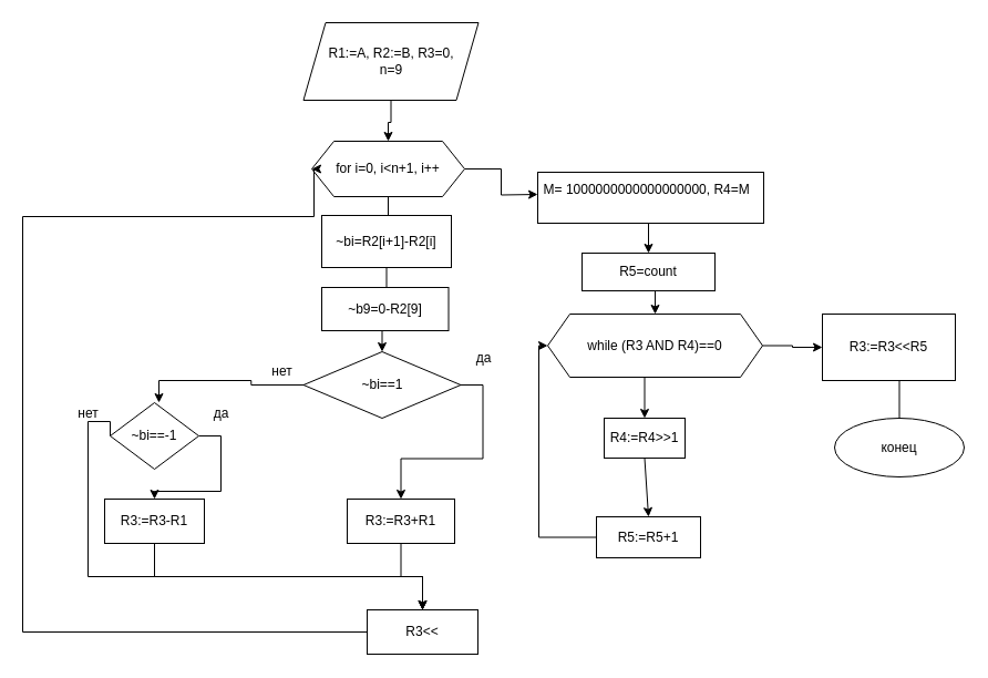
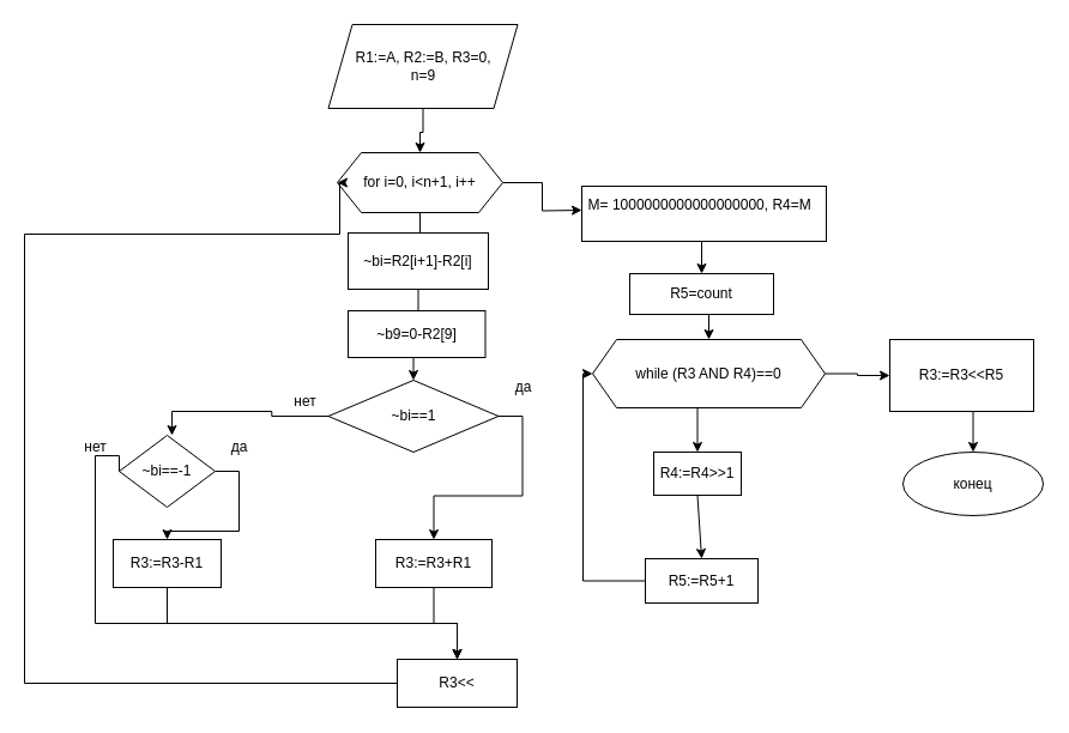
  <mxCell id="0" />
  <mxCell id="1" parent="0" />
  <mxCell id="2" value="R1:=A, R2:=B, R3=0,&lt;div&gt;n=9&lt;/div&gt;" style="shape=parallelogram;perimeter=parallelogramPerimeter;whiteSpace=wrap;html=1;fixedSize=1;" parent="1" vertex="1"><mxGeometry x="273.5" y="20" width="158" height="70" as="geometry" /></mxCell>
  <mxCell id="3" value="" style="edgeStyle=orthogonalEdgeStyle;rounded=0;orthogonalLoop=1;jettySize=auto;html=1;exitX=0.5;exitY=1;exitDx=0;exitDy=0;" parent="1" source="2" target="6" edge="1"><mxGeometry relative="1" as="geometry"><mxPoint x="352" y="120" as="sourcePoint" /></mxGeometry></mxCell>
  <mxCell id="4" value="" style="edgeStyle=orthogonalEdgeStyle;rounded=0;orthogonalLoop=1;jettySize=auto;html=1;" parent="1" source="25" target="9" edge="1"><mxGeometry relative="1" as="geometry" /></mxCell>
  <mxCell id="5" style="edgeStyle=orthogonalEdgeStyle;rounded=0;orthogonalLoop=1;jettySize=auto;html=1;exitX=1;exitY=0.5;exitDx=0;exitDy=0;entryX=0;entryY=0.5;entryDx=0;entryDy=0;" edge="1" parent="1" source="6"><mxGeometry relative="1" as="geometry"><mxPoint x="485" y="175" as="targetPoint" /></mxGeometry></mxCell>
  <mxCell id="6" value="for i=0, i&amp;lt;n+1, i++" style="shape=hexagon;perimeter=hexagonPerimeter2;whiteSpace=wrap;html=1;fixedSize=1;" parent="1" vertex="1"><mxGeometry x="281" y="127" width="138" height="50" as="geometry" /></mxCell>
  <mxCell id="7" style="edgeStyle=orthogonalEdgeStyle;rounded=0;orthogonalLoop=1;jettySize=auto;html=1;exitX=0;exitY=0.5;exitDx=0;exitDy=0;entryX=0.55;entryY=0;entryDx=0;entryDy=0;entryPerimeter=0;" parent="1" source="9" edge="1" target="12"><mxGeometry relative="1" as="geometry"><mxPoint x="139" y="350" as="targetPoint" /></mxGeometry></mxCell>
  <mxCell id="8" style="edgeStyle=orthogonalEdgeStyle;rounded=0;orthogonalLoop=1;jettySize=auto;html=1;exitX=1;exitY=0.5;exitDx=0;exitDy=0;entryX=0.5;entryY=0;entryDx=0;entryDy=0;" parent="1" source="9" target="17" edge="1"><mxGeometry relative="1" as="geometry" /></mxCell>
  <mxCell id="9" value="~bi==1" style="rhombus;whiteSpace=wrap;html=1;" parent="1" vertex="1"><mxGeometry x="273.5" y="317" width="142" height="60" as="geometry" /></mxCell>
  <mxCell id="10" style="edgeStyle=orthogonalEdgeStyle;rounded=0;orthogonalLoop=1;jettySize=auto;html=1;exitX=1;exitY=0.5;exitDx=0;exitDy=0;" parent="1" source="12" target="15" edge="1"><mxGeometry relative="1" as="geometry" /></mxCell>
  <mxCell id="11" style="edgeStyle=orthogonalEdgeStyle;rounded=0;orthogonalLoop=1;jettySize=auto;html=1;exitX=0;exitY=0.5;exitDx=0;exitDy=0;entryX=0.5;entryY=0;entryDx=0;entryDy=0;" parent="1" source="12" target="21" edge="1"><mxGeometry relative="1" as="geometry"><mxPoint x="339" y="510" as="targetPoint" /><Array as="points"><mxPoint x="79" y="380" /><mxPoint x="79" y="520" /><mxPoint x="381" y="520" /></Array></mxGeometry></mxCell>
  <mxCell id="12" value="~bi==-1" style="rhombus;whiteSpace=wrap;html=1;" parent="1" vertex="1"><mxGeometry x="99" y="363" width="80" height="60" as="geometry" /></mxCell>
  <mxCell id="13" value="нет" style="text;html=1;align=center;verticalAlign=middle;resizable=0;points=[];autosize=1;strokeColor=none;fillColor=none;" parent="1" vertex="1"><mxGeometry x="233.5" y="320" width="40" height="30" as="geometry" /></mxCell>
  <mxCell id="14" style="edgeStyle=orthogonalEdgeStyle;rounded=0;orthogonalLoop=1;jettySize=auto;html=1;exitX=0.5;exitY=1;exitDx=0;exitDy=0;entryX=0.5;entryY=0;entryDx=0;entryDy=0;" parent="1" source="15" target="21" edge="1"><mxGeometry relative="1" as="geometry"><Array as="points"><mxPoint x="139" y="520" /><mxPoint x="381" y="520" /></Array></mxGeometry></mxCell>
  <mxCell id="15" value="R3:=R3-R1" style="rounded=0;whiteSpace=wrap;html=1;" parent="1" vertex="1"><mxGeometry x="94" y="450" width="90" height="40" as="geometry" /></mxCell>
  <mxCell id="16" style="edgeStyle=orthogonalEdgeStyle;rounded=0;orthogonalLoop=1;jettySize=auto;html=1;exitX=0.5;exitY=1;exitDx=0;exitDy=0;entryX=0.5;entryY=0;entryDx=0;entryDy=0;" parent="1" source="17" target="21" edge="1"><mxGeometry relative="1" as="geometry" /></mxCell>
  <mxCell id="17" value="R3:=R3+R1" style="rounded=0;whiteSpace=wrap;html=1;" parent="1" vertex="1"><mxGeometry x="313" y="450" width="97" height="40" as="geometry" /></mxCell>
  <mxCell id="18" value="да" style="text;html=1;align=center;verticalAlign=middle;resizable=0;points=[];autosize=1;strokeColor=none;fillColor=none;" parent="1" vertex="1"><mxGeometry x="415.5" y="308" width="40" height="30" as="geometry" /></mxCell>
  <mxCell id="19" value="да" style="text;html=1;align=center;verticalAlign=middle;resizable=0;points=[];autosize=1;strokeColor=none;fillColor=none;" parent="1" vertex="1"><mxGeometry x="179" y="358" width="40" height="30" as="geometry" /></mxCell>
  <mxCell id="20" style="edgeStyle=orthogonalEdgeStyle;rounded=0;orthogonalLoop=1;jettySize=auto;html=1;exitX=0;exitY=0.5;exitDx=0;exitDy=0;entryX=0;entryY=0.5;entryDx=0;entryDy=0;" edge="1" parent="1" source="21" target="6"><mxGeometry relative="1" as="geometry"><mxPoint x="25" y="195" as="targetPoint" /><Array as="points"><mxPoint x="20" y="570" /><mxPoint x="20" y="195" /><mxPoint x="283" y="195" /></Array></mxGeometry></mxCell>
  <mxCell id="21" value="R3&amp;lt;&amp;lt;" style="rounded=0;whiteSpace=wrap;html=1;" parent="1" vertex="1"><mxGeometry x="331" y="550" width="100" height="40" as="geometry" /></mxCell>
  <mxCell id="22" value="нет" style="text;html=1;align=center;verticalAlign=middle;resizable=0;points=[];autosize=1;strokeColor=none;fillColor=none;" parent="1" vertex="1"><mxGeometry x="59" y="358" width="40" height="30" as="geometry" /></mxCell>
  <mxCell id="23" value="~b9=0-R2[9]" style="rounded=0;whiteSpace=wrap;html=1;" vertex="1" parent="1"><mxGeometry x="290" y="259" width="114.5" height="39" as="geometry" /></mxCell>
  <mxCell id="24" value="" style="edgeStyle=orthogonalEdgeStyle;rounded=0;orthogonalLoop=1;jettySize=auto;html=1;" edge="1" parent="1" source="6" target="25"><mxGeometry relative="1" as="geometry"><mxPoint x="350" y="177" as="sourcePoint" /><mxPoint x="348" y="271" as="targetPoint" /></mxGeometry></mxCell>
  <mxCell id="25" value="~bi=R2[i+1]-R2[i]" style="rounded=0;whiteSpace=wrap;html=1;" vertex="1" parent="1"><mxGeometry x="290" y="194" width="117" height="47" as="geometry" /></mxCell>
  <mxCell id="26" style="edgeStyle=orthogonalEdgeStyle;rounded=0;orthogonalLoop=1;jettySize=auto;html=1;exitX=0.5;exitY=1;exitDx=0;exitDy=0;entryX=0.5;entryY=0;entryDx=0;entryDy=0;" edge="1" parent="1" source="27" target="29"><mxGeometry relative="1" as="geometry" /></mxCell>
  <mxCell id="27" value="&lt;div&gt;&amp;nbsp;М= 1000000000000000000, R4=M&amp;nbsp; &amp;nbsp;&lt;/div&gt;&lt;div&gt;&lt;br&gt;&lt;/div&gt;" style="rounded=0;whiteSpace=wrap;html=1;" vertex="1" parent="1"><mxGeometry x="485" y="155" width="204" height="46" as="geometry" /></mxCell>
  <mxCell id="28" style="edgeStyle=orthogonalEdgeStyle;rounded=0;orthogonalLoop=1;jettySize=auto;html=1;exitX=0.5;exitY=1;exitDx=0;exitDy=0;entryX=0.5;entryY=0;entryDx=0;entryDy=0;" edge="1" parent="1" source="29" target="32"><mxGeometry relative="1" as="geometry" /></mxCell>
  <mxCell id="29" value="R5=count" style="rounded=0;whiteSpace=wrap;html=1;" vertex="1" parent="1"><mxGeometry x="525" y="228" width="120" height="34" as="geometry" /></mxCell>
  <mxCell id="30" style="edgeStyle=orthogonalEdgeStyle;rounded=0;orthogonalLoop=1;jettySize=auto;html=1;exitX=0.5;exitY=1;exitDx=0;exitDy=0;entryX=0.5;entryY=0;entryDx=0;entryDy=0;" edge="1" parent="1" source="32" target="33"><mxGeometry relative="1" as="geometry" /></mxCell>
  <mxCell id="31" style="edgeStyle=orthogonalEdgeStyle;rounded=0;orthogonalLoop=1;jettySize=auto;html=1;exitX=1;exitY=0.5;exitDx=0;exitDy=0;entryX=0;entryY=0.5;entryDx=0;entryDy=0;" edge="1" parent="1" source="32" target="38"><mxGeometry relative="1" as="geometry" /></mxCell>
  <mxCell id="32" value="while (R3 AND R4)==0" style="shape=hexagon;perimeter=hexagonPerimeter2;whiteSpace=wrap;html=1;fixedSize=1;" vertex="1" parent="1"><mxGeometry x="494" y="283" width="194" height="57" as="geometry" /></mxCell>
  <mxCell id="33" value="R4:=R4&amp;gt;&amp;gt;1" style="rounded=0;whiteSpace=wrap;html=1;" vertex="1" parent="1"><mxGeometry x="545" y="377" width="73" height="36" as="geometry" /></mxCell>
  <mxCell id="34" style="edgeStyle=orthogonalEdgeStyle;rounded=0;orthogonalLoop=1;jettySize=auto;html=1;exitX=0;exitY=0.5;exitDx=0;exitDy=0;entryX=0;entryY=0.5;entryDx=0;entryDy=0;" edge="1" parent="1" source="35" target="32"><mxGeometry relative="1" as="geometry"><Array as="points"><mxPoint x="486" y="485" /><mxPoint x="486" y="312" /></Array></mxGeometry></mxCell>
  <mxCell id="35" value="R5:=R5+1" style="rounded=0;whiteSpace=wrap;html=1;" vertex="1" parent="1"><mxGeometry x="538" y="466" width="94" height="37" as="geometry" /></mxCell>
  <mxCell id="36" value="" style="endArrow=classic;html=1;rounded=0;exitX=0.5;exitY=1;exitDx=0;exitDy=0;entryX=0.5;entryY=0;entryDx=0;entryDy=0;" edge="1" parent="1" source="33" target="35"><mxGeometry width="50" height="50" relative="1" as="geometry"><mxPoint x="289" y="318" as="sourcePoint" /><mxPoint x="339" y="268" as="targetPoint" /></mxGeometry></mxCell>
- <mxCell id="37" style="edgeStyle=orthogonalEdgeStyle;rounded=0;orthogonalLoop=1;jettySize=auto;html=1;exitX=0.5;exitY=1;exitDx=0;exitDy=0;entryX=0.5;entryY=0;entryDx=0;entryDy=0;endArrow=none;" edge="1" parent="1" source="38" target="39"><mxGeometry relative="1" as="geometry" /></mxCell>
+ <mxCell id="37" style="edgeStyle=orthogonalEdgeStyle;rounded=0;orthogonalLoop=1;jettySize=auto;html=1;exitX=0.5;exitY=1;exitDx=0;exitDy=0;entryX=0.5;entryY=0;entryDx=0;entryDy=0;" edge="1" parent="1" source="38" target="39"><mxGeometry relative="1" as="geometry" /></mxCell>
  <mxCell id="38" value="R3:=R3&amp;lt;&amp;lt;R5" style="rounded=0;whiteSpace=wrap;html=1;" vertex="1" parent="1"><mxGeometry x="742" y="283" width="120" height="60" as="geometry" /></mxCell>
  <mxCell id="39" value="конец" style="ellipse;whiteSpace=wrap;html=1;" vertex="1" parent="1"><mxGeometry x="753" y="377" width="117" height="53" as="geometry" /></mxCell>
